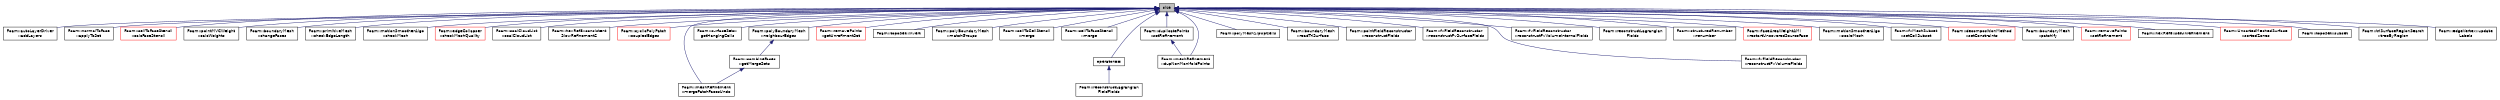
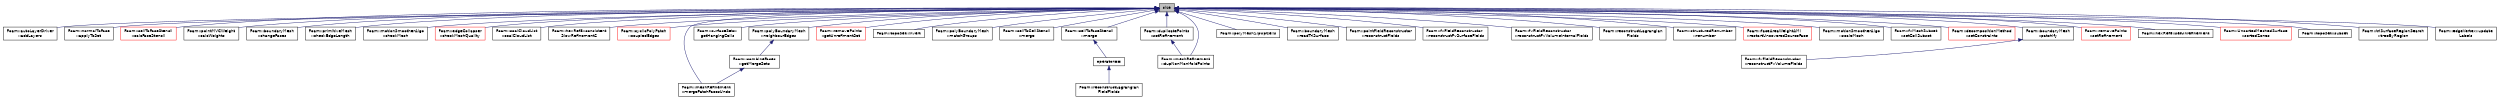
  digraph {
    rankdir=TB
    node [color=black fontname=Helvetica fontsize=10 shape=record]
    edge [color=midnightblue dir=back fontname=Helvetica fontsize=10 labelfontname=Helvetica labelfontsize=10 style=solid]
    n1 [fillcolor=grey75 fontcolor=black height=0.2 label=size style=filled width=0.4]
    n2 [height=0.2 label="Foam::autoLayerDriver\l::addLayers" width=0.4]
    n3 [height=0.2 label="Foam::normalToFace\l::applyToSet" width=0.4]
    n4 [color=red height=0.2 label="Foam::cellToFaceStencil\l::calcFaceStencil" width=0.4]
    n5 [height=0.2 label="Foam::pointMVCWeight\l::calcWeights" width=0.4]
    n6 [height=0.2 label="Foam::boundaryMesh\l::changeFaces" width=0.4]
    n7 [height=0.2 label="Foam::primitiveMesh\l::checkEdgeLength" width=0.4]
    n8 [height=0.2 label="Foam::motionSmootherAlgo\l::checkMesh" width=0.4]
    n9 [color=red height=0.2 label="Foam::edgeCollapser\l::checkMeshQuality" width=0.4]
    n10 [height=0.2 label="Foam::coalCloudList\l::coalCloudList" width=0.4]
    n11 [height=0.2 label="Foam::hexRef8::consistent\lSlowRefinement2" width=0.4]
    n12 [color=red height=0.2 label="Foam::cyclicPolyPatch\l::coupledEdges" width=0.4]
    n13 [height=0.2 label="Foam::meshRefinement\l::dupNonManifoldPoints" width=0.4]
    n14 [height=0.2 label="Foam::surfaceSets::\lgetHangingCells" width=0.4]
    n15 [height=0.2 label="Foam::meshRefinement\l::mergePatchFacesUndo" width=0.4]
    n16 [color=red height=0.2 label="Foam::removePoints\l::getUnrefimentSet" width=0.4]
    n17 [height=0.2 label="Foam::topoSet::invert" width=0.4]
    n18 [height=0.2 label="Foam::polyBoundaryMesh\l::matchGroups" width=0.4]
    n19 [height=0.2 label="Foam::cellToCellStencil\l::merge" width=0.4]
    n20 [height=0.2 label="Foam::cellToFaceStencil\l::merge" width=0.4]
    n21 [height=0.2 label="Foam::polyBoundaryMesh\l::neighbourEdges" width=0.4]
    n22 [height=0.2 label="operator==" width=0.4]
    n23 [height=0.2 label="Foam::boundaryMesh\l::patchify" width=0.4]
    n24 [height=0.2 label="Foam::polyMeshZipUpCells" width=0.4]
    n25 [height=0.2 label="Foam::boundaryMesh\l::readTriSurface" width=0.4]
    n26 [height=0.2 label="Foam::pointFieldReconstructor\l::reconstructFields" width=0.4]
    n27 [height=0.2 label="Foam::fvFieldReconstructor\l::reconstructFvSurfaceFields" width=0.4]
    n28 [height=0.2 label="Foam::fvFieldReconstructor\l::reconstructFvVolumeFields" width=0.4]
    n29 [height=0.2 label="Foam::fvFieldReconstructor\l::reconstructFvVolumeInternalFields" width=0.4]
    n30 [height=0.2 label="Foam::reconstructLagrangian\lFields" width=0.4]
    n31 [height=0.2 label="Foam::structuredRenumber\l::renumber" width=0.4]
    n32 [color=red height=0.2 label="Foam::faceAreaWeightAMI\l::restartUncoveredSourceFace" width=0.4]
    n33 [height=0.2 label="Foam::motionSmootherAlgo\l::scaleMesh" width=0.4]
    n34 [height=0.2 label="Foam::fvMeshSubset\l::setCellSubset" width=0.4]
    n35 [color=red height=0.2 label="Foam::decompositionMethod\l::setConstraints" width=0.4]
    n36 [height=0.2 label="Foam::duplicatePoints\l::setRefinement" width=0.4]
    n37 [color=red height=0.2 label="Foam::removePoints\l::setRefinement" width=0.4]
    n38 [height=0.2 label="Foam::hexRef8::setUnrefinement" width=0.4]
    n39 [color=red height=0.2 label="Foam::UnsortedMeshedSurface\l::sortedZones" width=0.4]
    n40 [height=0.2 label="Foam::topoSet::subset" width=0.4]
    n41 [height=0.2 label="Foam::triSurfaceRegionSearch\l::treeByRegion" width=0.4]
    n42 [height=0.2 label="Foam::edgeVertex::update\lLabels" width=0.4]
    n43 [height=0.2 label="Foam::combineFaces\l::getMergeSets" width=0.4]
    n44 [height=0.2 label="Foam::reconstructLagrangian\lFieldFields" width=0.4]
    n1 -> n2
    n1 -> n3
    n1 -> n4
    n1 -> n5
    n1 -> n6
    n1 -> n7
    n1 -> n8
    n1 -> n9
    n1 -> n10
    n1 -> n11
    n1 -> n12
    n1 -> n13
    n1 -> n14
    n1 -> n15
    n1 -> n16
    n1 -> n17
    n1 -> n18
    n1 -> n19
    n1 -> n20
    n1 -> n21
-   n1 -> n22
+   n20 -> n22
    n1 -> n23
    n1 -> n24
    n1 -> n25
    n1 -> n26
    n1 -> n27
-   n1 -> n28
+   n23 -> n28
    n1 -> n29
    n1 -> n30
    n1 -> n31
    n1 -> n32
    n1 -> n33
    n1 -> n34
    n1 -> n35
    n1 -> n36
    n1 -> n37
    n1 -> n38
    n1 -> n39
    n1 -> n40
    n1 -> n41
    n1 -> n42
    n21 -> n43
    n22 -> n44
    n36 -> n13
    n43 -> n15
  }
